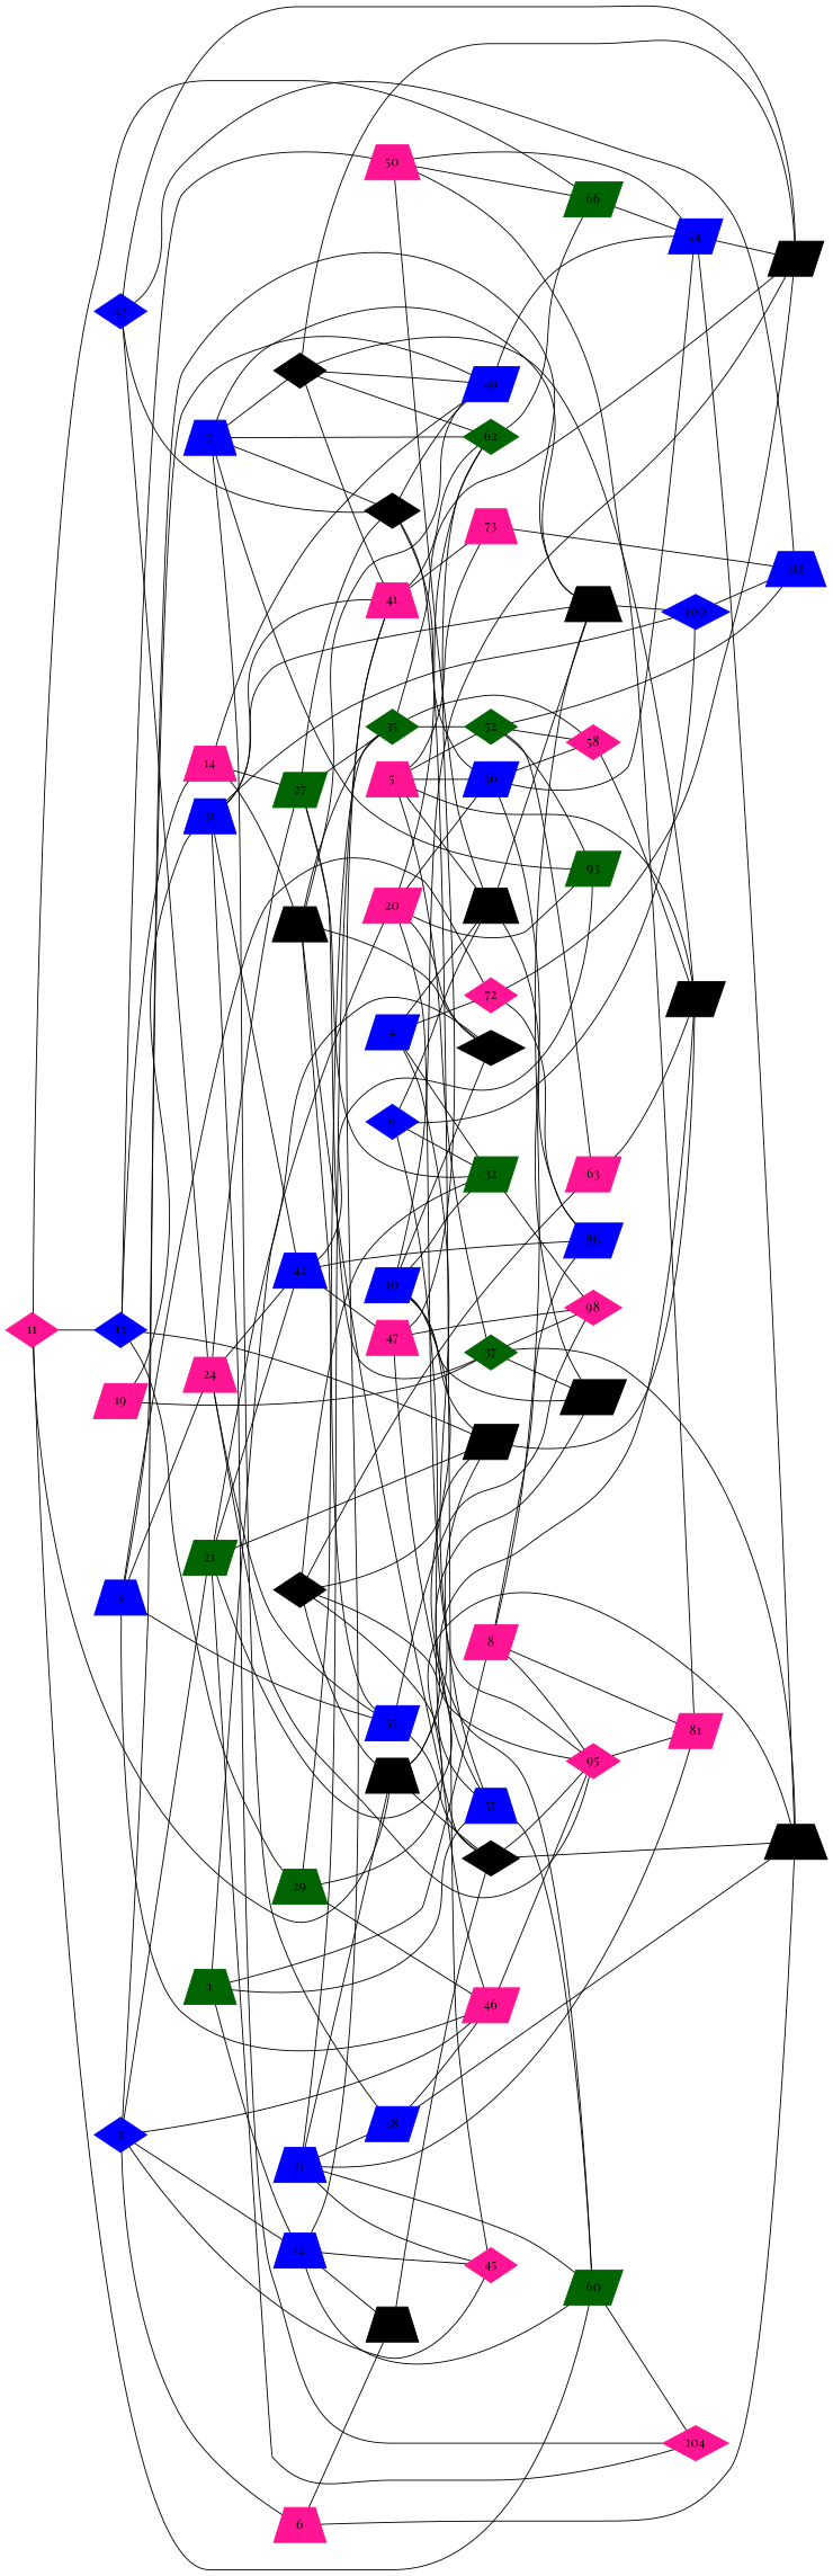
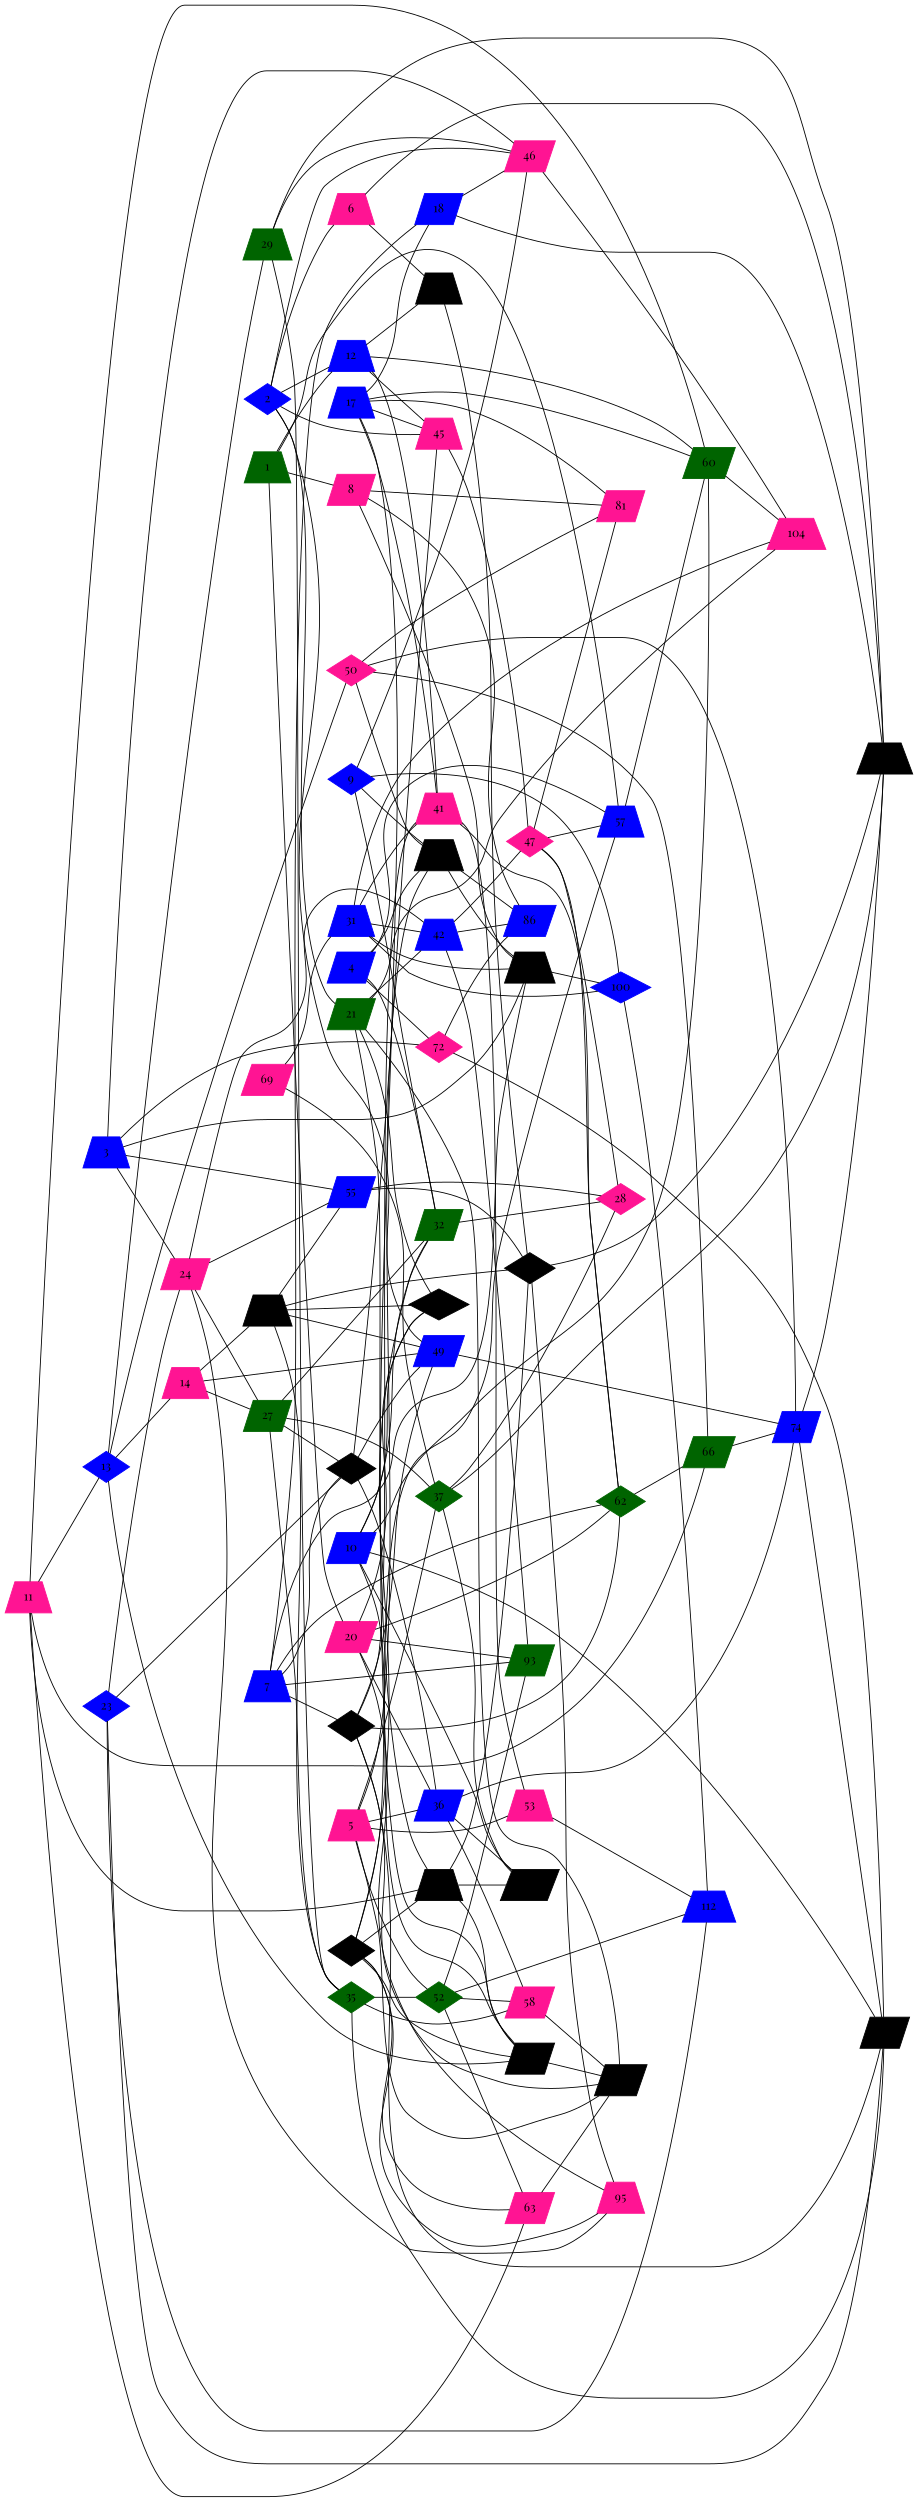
  graph {
    fontname="Playfair Display"
    rankdir=LR
    node [color=deeppink fontname="Playfair Display" shape=parallelogram style=filled]
    edge [fontname="Playfair Display"]
    8 [super="+22"]
    90 [color=black shape=trapezium super="+92"]
    81
    86 [color=blue]
-   95 [shape=diamond]
+   95 [shape=trapezium]
    1 [color=darkgreen shape=trapezium]
    12 [color=blue shape=trapezium super="+76"]
    20 [super="+71"]
    57 [color=blue shape=trapezium super="+108"]
-   45 [shape=diamond super="+103"]
+   45 [shape=trapezium super="+103"]
    34 [color=black shape=trapezium]
    60 [color=darkgreen super="+110"]
    41 [shape=trapezium super="+77"]
    36 [color=blue super="+40"]
    62 [color=darkgreen shape=diamond super="+82"]
    93 [color=darkgreen]
    109 [color=black shape=diamond]
    2 [color=blue shape=diamond super="+61"]
    6 [shape=trapezium super="+48"]
    21 [color=darkgreen super="+85"]
    46 [super="+64"]
    49 [color=blue super="+54"]
    101 [color=black shape=trapezium super="+106"]
    99 [color=black super="+102"]
    78 [color=black super="+97"]
    42 [color=blue shape=trapezium super="+83"]
-   104 [shape=diamond]
-   47 [shape=trapezium super="+53"]
+   104 [shape=trapezium]
+   47 [shape=diamond super="+53"]
    74 [color=blue super="+89"]
    3 [color=blue shape=trapezium super="+44"]
-   24 [shape=trapezium super="+43"]
+   24 [super="+43"]
    55 [color=blue super="+75"]
    72 [shape=diamond]
    27 [color=darkgreen super="+67"]
-   98 [shape=diamond]
+   98 [shape=diamond label=28]
    80 [color=black shape=diamond super="+96"]
    79 [color=black super="+87"]
    100 [color=blue shape=diamond]
    32 [color=darkgreen super="+105"]
    4 [color=blue]
    70 [color=black shape=trapezium super="+111"]
    5 [shape=trapezium super="+51"]
    37 [color=darkgreen shape=diamond super="+84"]
    52 [color=darkgreen shape=diamond super="+94"]
-   73 [shape=trapezium]
+   73 [shape=trapezium label=53]
    107 [color=black]
-   58 [shape=diamond]
+   58
    63
    112 [color=blue shape=trapezium]
    7 [color=blue shape=trapezium super="+28"]
    15 [color=black shape=diamond super="+68"]
    18 [color=blue]
    30 [color=black shape=diamond super="+69"]
    66 [color=darkgreen]
-   19
+   19 [label=69]
    31 [color=blue shape=trapezium super="+88"]
    9 [color=blue shape=diamond]
    10 [color=blue super="+39"]
-   11 [shape=diamond super="+113"]
+   11 [shape=trapezium super="+113"]
    13 [color=blue shape=diamond super="+25"]
    38 [color=black shape=trapezium super="+65"]
    14 [shape=trapezium]
    29 [color=darkgreen shape=trapezium]
-   50 [shape=trapezium]
+   50 [shape=diamond]
    26 [color=black shape=trapezium super="+59"]
    35 [color=darkgreen shape=diamond super="+91"]
    16 [color=black shape=diamond super="+33"]
    17 [color=blue shape=trapezium super="+56"]
    23 [color=blue shape=diamond]
    8 -- 90
    8 -- 81
    8 -- 86
-   8 -- 95
    90 -- 100
    1 -- 8
    1 -- 12
    1 -- 20
    1 -- 57
    12 -- 45
    12 -- 34
    12 -- 60
    12 -- 41
    20 -- 95
    20 -- 36
    20 -- 62
    20 -- 93
    20 -- 109
    57 -- 60
+   45 -- 47
    34 -- 80
    60 -- 104
    41 -- 62
    41 -- 73
    36 -- 74
    36 -- 107
    36 -- 58
    62 -- 66
    2 -- 12
    2 -- 45
    2 -- 6
    2 -- 21
    2 -- 46
    2 -- 49
    6 -- 34 [weight=2]
    6 -- 101
    21 -- 109
    21 -- 99
    21 -- 78
    21 -- 42
    21 -- 104
-   46 -- 95
+   46 -- 104
    49 -- 74
    78 -- 99
    42 -- 86
    42 -- 93
    42 -- 47
-   95 -- 81
+   47 -- 81
    47 -- 57 [weight=2]
    47 -- 62
    47 -- 98
    74 -- 101
    74 -- 79
    3 -- 90
    3 -- 46
    3 -- 24
    3 -- 55 [weight=2]
    3 -- 72
    24 -- 95
    24 -- 42
    24 -- 55
    24 -- 27
    55 -- 98
    55 -- 80
    72 -- 86
    72 -- 79
    27 -- 32
    27 -- 37
    27 -- 30
    27 -- 35
    80 -- 95
    80 -- 101
    100 -- 112
    32 -- 98
    4 -- 57
    4 -- 72
    4 -- 32
    4 -- 70
    70 -- 90
    70 -- 86
    5 -- 36
    5 -- 99
    5 -- 70
    5 -- 37
    5 -- 52
    5 -- 73
    37 -- 101
    37 -- 98
    37 -- 107
    52 -- 93
    52 -- 58
    52 -- 63
    52 -- 112
    73 -- 112
    58 -- 99
    63 -- 99
    7 -- 90
    7 -- 62
    7 -- 93
    7 -- 15
    7 -- 18
    7 -- 30
    15 -- 41
    15 -- 62
    15 -- 49
    15 -- 99
    15 -- 79
    18 -- 46
    18 -- 101
    30 -- 45
    30 -- 36
    30 -- 49
    66 -- 74
    19 -- 37
    19 -- 31
    31 -- 90
    31 -- 41
    31 -- 42
    31 -- 104
    31 -- 100
    9 -- 46
    9 -- 100
    9 -- 32
    9 -- 70
    10 -- 60
    10 -- 109
    10 -- 78
    10 -- 79
    10 -- 32
    10 -- 107
    11 -- 60
+   11 -- 63
    11 -- 66
    11 -- 13 [weight=2]
    11 -- 38
    13 -- 78
    13 -- 14
    13 -- 29
    13 -- 50
    38 -- 78
    38 -- 80
    38 -- 107
    14 -- 49
    14 -- 27
    14 -- 26
    29 -- 46
    29 -- 101
    29 -- 35
    50 -- 81
    50 -- 74
    50 -- 70
    50 -- 66
    26 -- 109
    26 -- 49
    26 -- 55
    26 -- 80
    26 -- 35
    35 -- 79
    35 -- 52
    35 -- 58
    16 -- 95
    16 -- 57
    16 -- 78
    16 -- 32
    16 -- 63
    16 -- 38
    17 -- 81
    17 -- 45
    17 -- 60
    17 -- 41
    17 -- 18
    17 -- 38
    23 -- 24
    23 -- 79
    23 -- 112
    23 -- 30
  }
